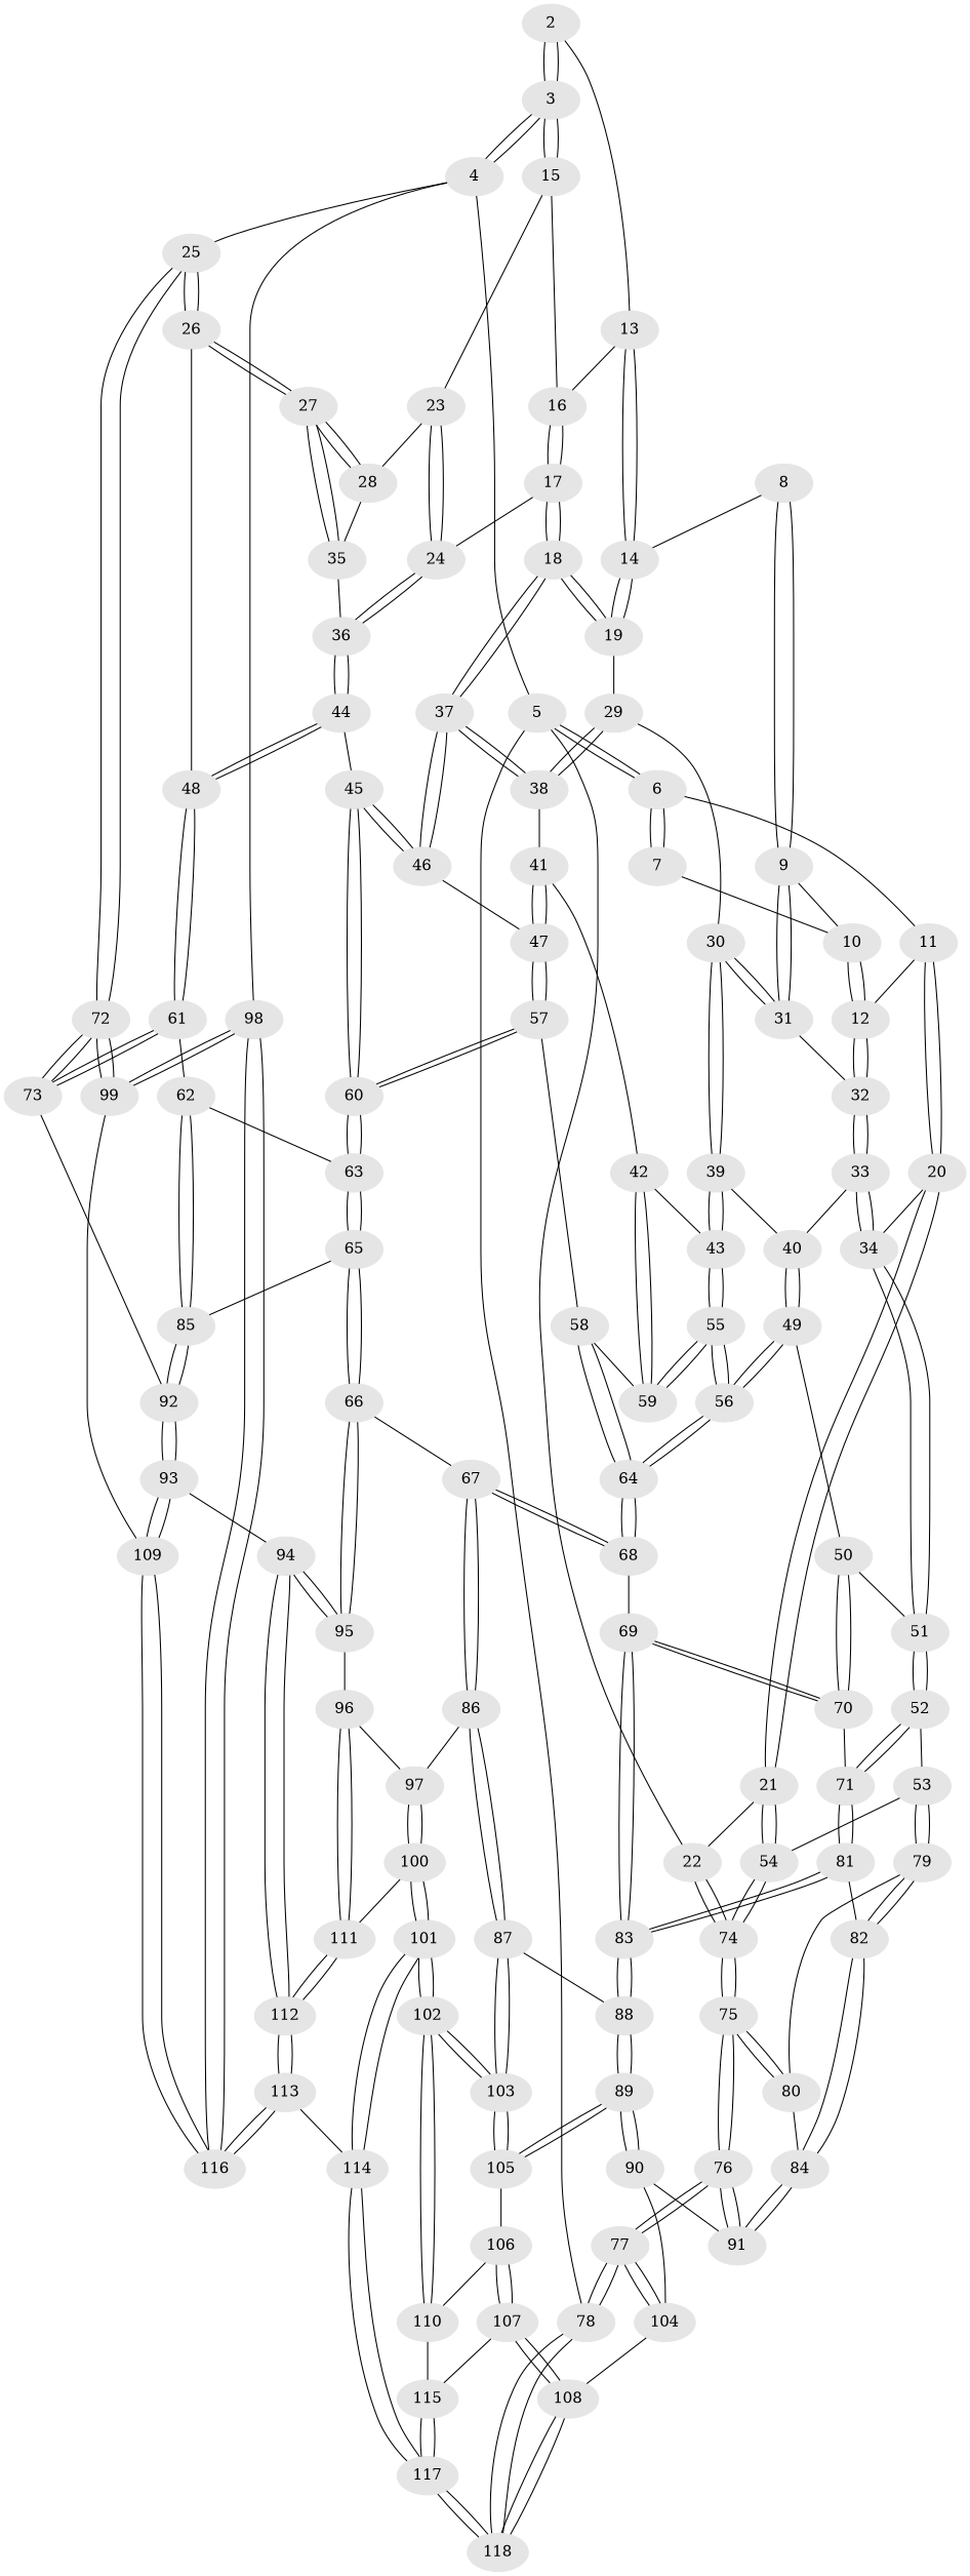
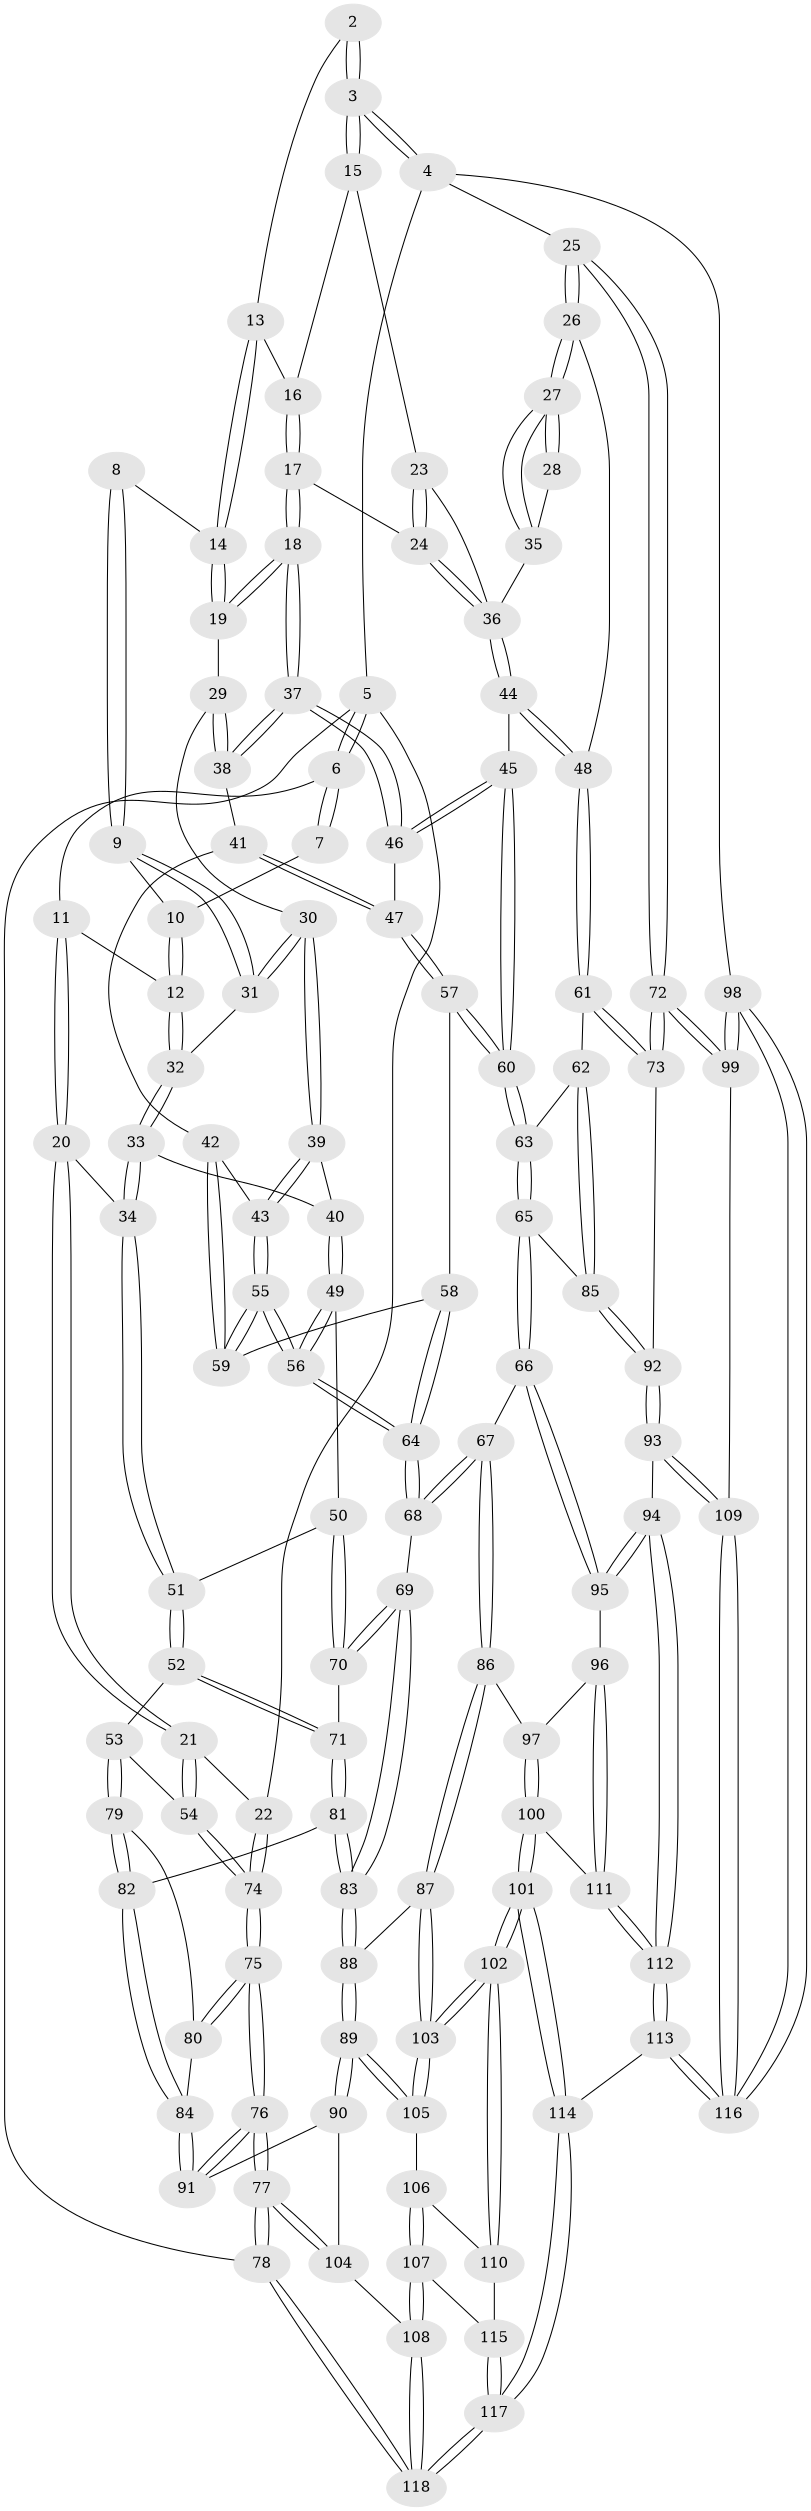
  graph {
    node [color=gray90 style=filled]
    2
    3
    13
    8
    9
    14
    4
    15
    16
    5
    25
    98
    23
    6
    22
    78
    26
    72
    99
    116
    7
    11
    74
    118
    10
    12
    20
    31
    19
    32
    21
    34
    33
    17
    29
    24
    28
    18
    37
    36
    38
    46
    30
    54
    51
    75
    35
    44
    27
    48
    73
    61
    39
    41
    40
    43
    49
    52
    45
    47
    42
    55
    50
    56
    59
    57
    60
    63
    58
    62
    70
    64
    71
    53
    79
    81
    80
    82
    68
    65
    85
    92
    66
    69
    67
    95
    86
    96
    87
    97
    83
    88
    109
    93
    76
    77
    91
    84
    104
    108
    89
    103
    100
    105
    90
    106
    94
    112
    113
    111
    101
    102
    114
    110
    117
    115
    107
    2 -- 3
    2 -- 3
    2 -- 13
    3 -- 4
    3 -- 4
    3 -- 15
    3 -- 15
    13 -- 14
    13 -- 14
    13 -- 16
    8 -- 9
    8 -- 9
    8 -- 14
    9 -- 10
    9 -- 31
    9 -- 31
    14 -- 19
    14 -- 19
    4 -- 5
    4 -- 25
    4 -- 98
    15 -- 16
    15 -- 23
    16 -- 17
    16 -- 17
    5 -- 6
    5 -- 6
    5 -- 22
    5 -- 78
    25 -- 26
    25 -- 26
    25 -- 72
    25 -- 72
    98 -- 99
    98 -- 99
    98 -- 116
    98 -- 116
    23 -- 24
    23 -- 24
-   23 -- 28
+   23 -- 36
    6 -- 7
    6 -- 7
    6 -- 11
    22 -- 74
    22 -- 74
    78 -- 118
    78 -- 118
    26 -- 27
    26 -- 27
    26 -- 48
    72 -- 99
    72 -- 99
    72 -- 73
    72 -- 73
    99 -- 109
    7 -- 10
    11 -- 12
    11 -- 20
    11 -- 20
    74 -- 75
    74 -- 75
    10 -- 12
    10 -- 12
    12 -- 32
    12 -- 32
    20 -- 21
    20 -- 21
    20 -- 34
    31 -- 32
    19 -- 29
    32 -- 33
    32 -- 33
    21 -- 22
    21 -- 54
    21 -- 54
    34 -- 51
    34 -- 51
    33 -- 34
    33 -- 34
    33 -- 40
    17 -- 24
    17 -- 18
    17 -- 18
    29 -- 38
    29 -- 38
    29 -- 30
    24 -- 36
    24 -- 36
    28 -- 35
    18 -- 19
    18 -- 19
    18 -- 37
    18 -- 37
    37 -- 38
    37 -- 38
    37 -- 46
    37 -- 46
    36 -- 44
    36 -- 44
    38 -- 41
    46 -- 47
    30 -- 31
    30 -- 31
    30 -- 39
    30 -- 39
    54 -- 74
    54 -- 74
    51 -- 52
    51 -- 52
    75 -- 80
    75 -- 80
    75 -- 76
    75 -- 76
    35 -- 36
    44 -- 48
    44 -- 48
    44 -- 45
    27 -- 28
    27 -- 28
    27 -- 35
    27 -- 35
    48 -- 61
    48 -- 61
    73 -- 92
    61 -- 73
    61 -- 73
    61 -- 62
    39 -- 40
    39 -- 43
    39 -- 43
    41 -- 47
    41 -- 47
    41 -- 42
    40 -- 49
    40 -- 49
    43 -- 55
    43 -- 55
    49 -- 50
    49 -- 56
    49 -- 56
    52 -- 71
    52 -- 71
    52 -- 53
    45 -- 46
    45 -- 46
    45 -- 60
    45 -- 60
    47 -- 57
    47 -- 57
    42 -- 43
    42 -- 59
    42 -- 59
    55 -- 56
    55 -- 56
    55 -- 59
    55 -- 59
    50 -- 51
    50 -- 70
    50 -- 70
    56 -- 64
    56 -- 64
    57 -- 60
    57 -- 60
    57 -- 58
    60 -- 63
    60 -- 63
    63 -- 65
    63 -- 65
    58 -- 59
    58 -- 64
    58 -- 64
    62 -- 63
    62 -- 85
    62 -- 85
    70 -- 71
    64 -- 68
    64 -- 68
    71 -- 81
    71 -- 81
    53 -- 54
    53 -- 79
    53 -- 79
    79 -- 80
    79 -- 82
    79 -- 82
    81 -- 82
    81 -- 83
    81 -- 83
    80 -- 84
    82 -- 84
    82 -- 84
    68 -- 69
    65 -- 85
    65 -- 66
    65 -- 66
    85 -- 92
    85 -- 92
    92 -- 93
    92 -- 93
    66 -- 67
    66 -- 95
    66 -- 95
    69 -- 70
    69 -- 70
    69 -- 83
    69 -- 83
    67 -- 68
    67 -- 68
    67 -- 86
    67 -- 86
    95 -- 96
    86 -- 87
    86 -- 87
    86 -- 97
    96 -- 97
    96 -- 111
    96 -- 111
    87 -- 88
    87 -- 103
    87 -- 103
    97 -- 100
    97 -- 100
    83 -- 88
    83 -- 88
    88 -- 89
    88 -- 89
    109 -- 116
    109 -- 116
    93 -- 109
    93 -- 109
    93 -- 94
    76 -- 77
    76 -- 77
    76 -- 91
    76 -- 91
    77 -- 78
    77 -- 78
    77 -- 104
    77 -- 104
    84 -- 91
    84 -- 91
    104 -- 108
    108 -- 118
    108 -- 118
    89 -- 105
    89 -- 105
    89 -- 90
    89 -- 90
    103 -- 105
    103 -- 105
    100 -- 111
    100 -- 101
    100 -- 101
    105 -- 106
    90 -- 91
    90 -- 104
    106 -- 110
    106 -- 107
    106 -- 107
    94 -- 95
    94 -- 95
    94 -- 112
    94 -- 112
    112 -- 113
    112 -- 113
    113 -- 116
    113 -- 116
    113 -- 114
    111 -- 112
    111 -- 112
    101 -- 102
    101 -- 102
    101 -- 114
    101 -- 114
    102 -- 103
    102 -- 103
    102 -- 110
    102 -- 110
    114 -- 117
    114 -- 117
    110 -- 115
    117 -- 118
    117 -- 118
    115 -- 117
    115 -- 117
    107 -- 108
    107 -- 108
    107 -- 115
  }
